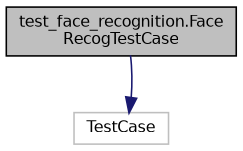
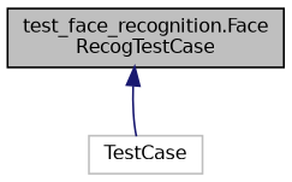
  digraph {
    node [fontname=Helvetica fontsize=10 shape=record style=filled]
    n1 [color=black fillcolor=grey75 fontcolor=black height=0.2 label="test_face_recognition.Face\lRecogTestCase" width=0.4]
    n2 [color=grey75 fillcolor=white height=0.2 label=TestCase width=0.4]
-   n2 -> n1 [color=midnightblue dir=back fontname=Helvetica fontsize=10 labelfontname=Helvetica labelfontsize=10 style=solid]
+   n1 -> n2 [color=midnightblue dir=back fontname=Helvetica fontsize=10 labelfontname=Helvetica labelfontsize=10 style=solid]
  }
